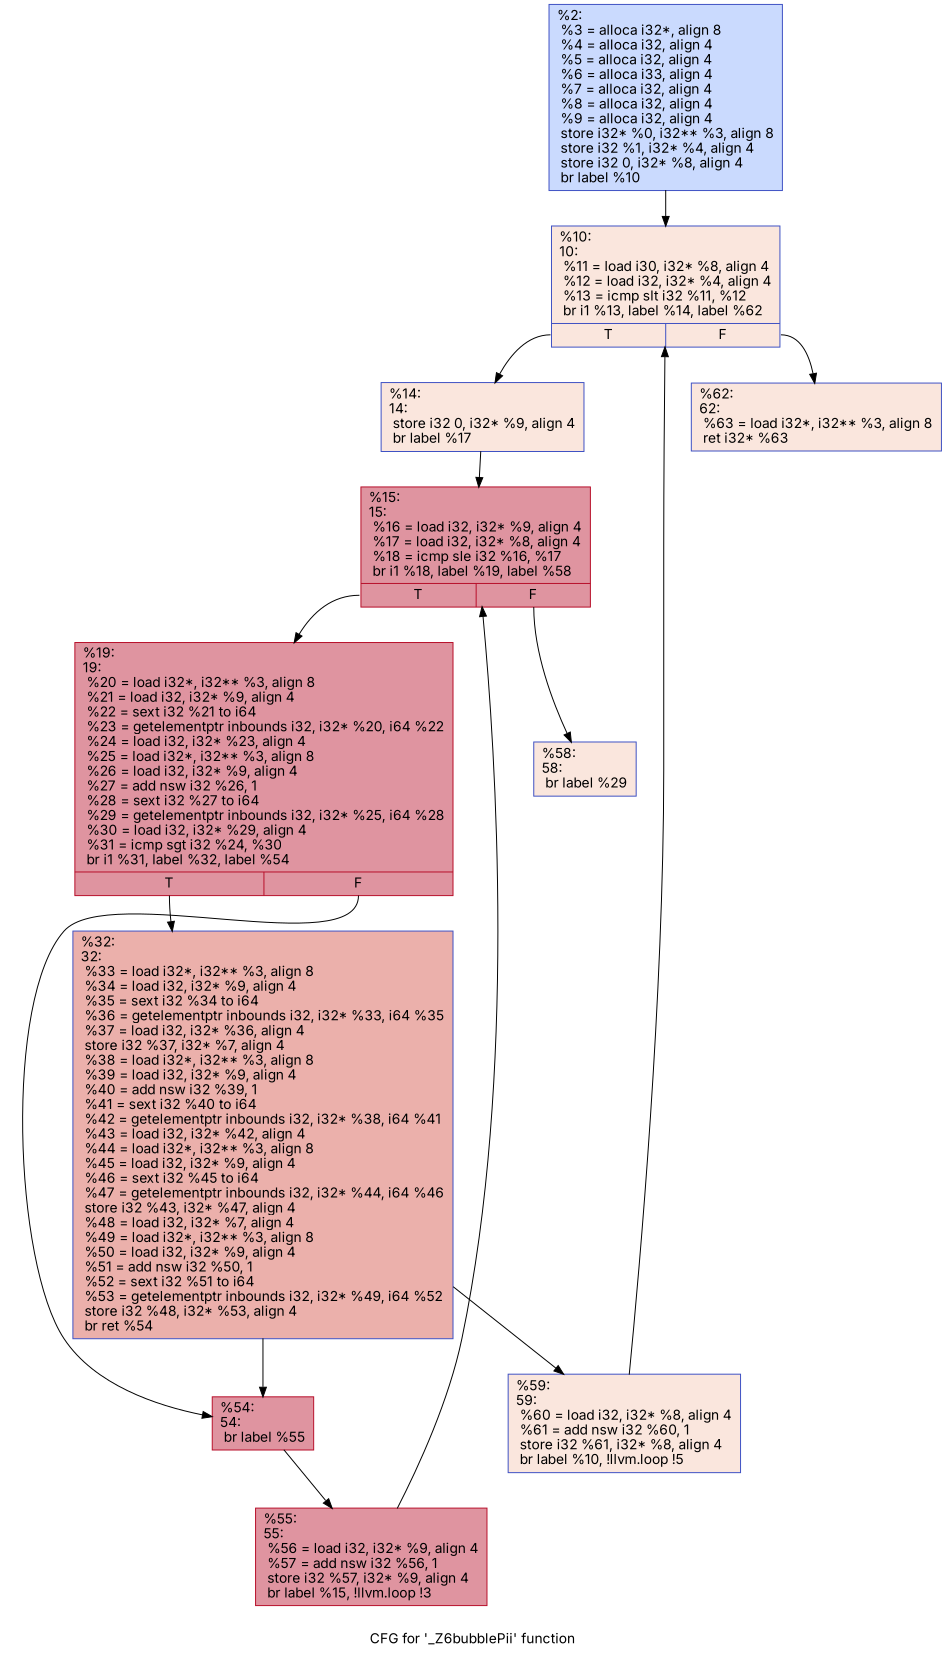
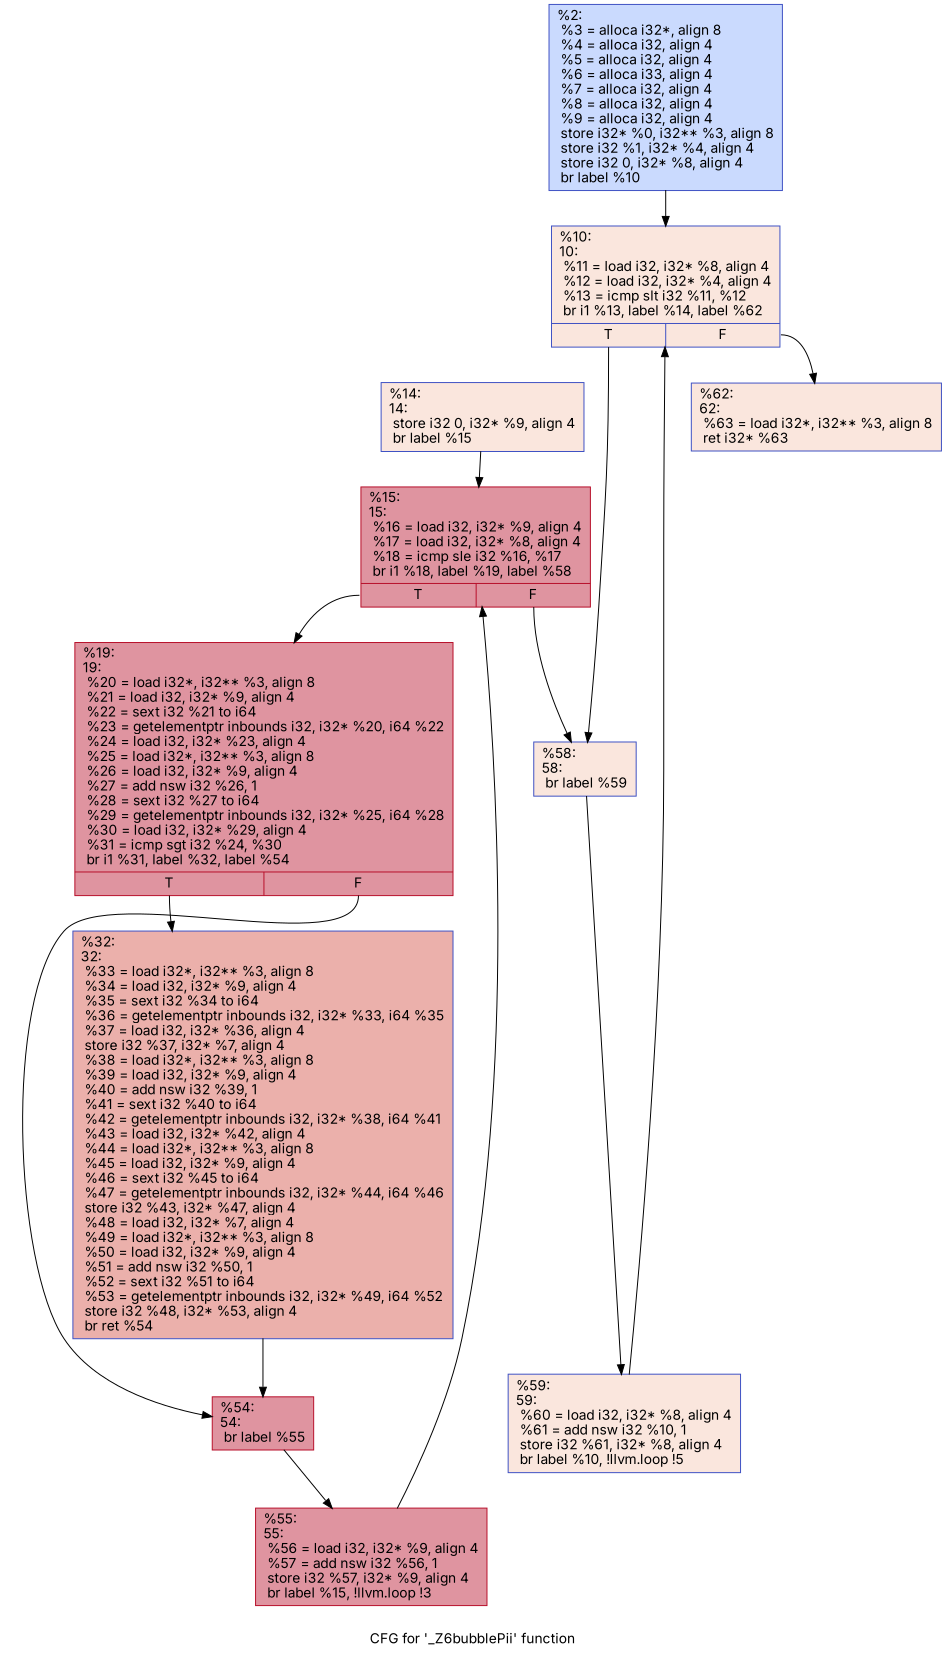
  digraph {
    fontname=Inter
    label="CFG for '_Z6bubblePii' function"
    node [color="#3d50c3ff" fillcolor="#f3c7b170" fontname=Inter shape=record style=filled]
    edge [fontname=Inter]
    n1 [fillcolor="#88abfd70" label="{%2:\l  %3 = alloca i32*, align 8\l  %4 = alloca i32, align 4\l  %5 = alloca i32, align 4\l  %6 = alloca i33, align 4\l  %7 = alloca i32, align 4\l  %8 = alloca i32, align 4\l  %9 = alloca i32, align 4\l  store i32* %0, i32** %3, align 8\l  store i32 %1, i32* %4, align 4\l  store i32 0, i32* %8, align 4\l  br label %10\l}"]
-   n2 [label="{%10:\l10:                                               \l  %11 = load i30, i32* %8, align 4\l  %12 = load i32, i32* %4, align 4\l  %13 = icmp slt i32 %11, %12\l  br i1 %13, label %14, label %62\l|{<s0>T|<s1>F}}"]
-   n3 [label="{%14:\l14:                                               \l  store i32 0, i32* %9, align 4\l  br label %17\l}"]
+   n2 [label="{%10:\l10:                                               \l  %11 = load i32, i32* %8, align 4\l  %12 = load i32, i32* %4, align 4\l  %13 = icmp slt i32 %11, %12\l  br i1 %13, label %14, label %62\l|{<s0>T|<s1>F}}"]
+   n3 [label="{%14:\l14:                                               \l  store i32 0, i32* %9, align 4\l  br label %15\l}"]
    n4 [label="{%62:\l62:                                               \l  %63 = load i32*, i32** %3, align 8\l  ret i32* %63\l}"]
    n5 [color="#b70d28ff" fillcolor="#b70d2870" label="{%15:\l15:                                               \l  %16 = load i32, i32* %9, align 4\l  %17 = load i32, i32* %8, align 4\l  %18 = icmp sle i32 %16, %17\l  br i1 %18, label %19, label %58\l|{<s0>T|<s1>F}}"]
    n6 [color="#b70d28ff" fillcolor="#b70d2870" label="{%19:\l19:                                               \l  %20 = load i32*, i32** %3, align 8\l  %21 = load i32, i32* %9, align 4\l  %22 = sext i32 %21 to i64\l  %23 = getelementptr inbounds i32, i32* %20, i64 %22\l  %24 = load i32, i32* %23, align 4\l  %25 = load i32*, i32** %3, align 8\l  %26 = load i32, i32* %9, align 4\l  %27 = add nsw i32 %26, 1\l  %28 = sext i32 %27 to i64\l  %29 = getelementptr inbounds i32, i32* %25, i64 %28\l  %30 = load i32, i32* %29, align 4\l  %31 = icmp sgt i32 %24, %30\l  br i1 %31, label %32, label %54\l|{<s0>T|<s1>F}}"]
-   n7 [label="{%58:\l58:                                               \l  br label %29\l}"]
+   n7 [label="{%58:\l58:                                               \l  br label %59\l}"]
    n8 [fillcolor="#d24b4070" label="{%32:\l32:                                               \l  %33 = load i32*, i32** %3, align 8\l  %34 = load i32, i32* %9, align 4\l  %35 = sext i32 %34 to i64\l  %36 = getelementptr inbounds i32, i32* %33, i64 %35\l  %37 = load i32, i32* %36, align 4\l  store i32 %37, i32* %7, align 4\l  %38 = load i32*, i32** %3, align 8\l  %39 = load i32, i32* %9, align 4\l  %40 = add nsw i32 %39, 1\l  %41 = sext i32 %40 to i64\l  %42 = getelementptr inbounds i32, i32* %38, i64 %41\l  %43 = load i32, i32* %42, align 4\l  %44 = load i32*, i32** %3, align 8\l  %45 = load i32, i32* %9, align 4\l  %46 = sext i32 %45 to i64\l  %47 = getelementptr inbounds i32, i32* %44, i64 %46\l  store i32 %43, i32* %47, align 4\l  %48 = load i32, i32* %7, align 4\l  %49 = load i32*, i32** %3, align 8\l  %50 = load i32, i32* %9, align 4\l  %51 = add nsw i32 %50, 1\l  %52 = sext i32 %51 to i64\l  %53 = getelementptr inbounds i32, i32* %49, i64 %52\l  store i32 %48, i32* %53, align 4\l  br ret %54\l}"]
    n9 [color="#b70d28ff" fillcolor="#b70d2870" label="{%54:\l54:                                               \l  br label %55\l}"]
-   n10 [label="{%59:\l59:                                               \l  %60 = load i32, i32* %8, align 4\l  %61 = add nsw i32 %60, 1\l  store i32 %61, i32* %8, align 4\l  br label %10, !llvm.loop !5\l}"]
+   n10 [label="{%59:\l59:                                               \l  %60 = load i32, i32* %8, align 4\l  %61 = add nsw i32 %10, 1\l  store i32 %61, i32* %8, align 4\l  br label %10, !llvm.loop !5\l}"]
    n11 [color="#b70d28ff" fillcolor="#b70d2870" label="{%55:\l55:                                               \l  %56 = load i32, i32* %9, align 4\l  %57 = add nsw i32 %56, 1\l  store i32 %57, i32* %9, align 4\l  br label %15, !llvm.loop !3\l}"]
    n1 -> n2
-   n2 -> n3 [tailport=s0]
+   n2 -> n7 [tailport=s0]
    n2 -> n4 [tailport=s1]
    n3 -> n5
    n5 -> n6 [tailport=s0]
    n5 -> n7 [tailport=s1]
    n6 -> n8 [tailport=s0]
    n6 -> n9 [tailport=s1]
-   n8 -> n10
+   n7 -> n10
    n8 -> n9
    n9 -> n11
    n10 -> n2
    n11 -> n5
  }
